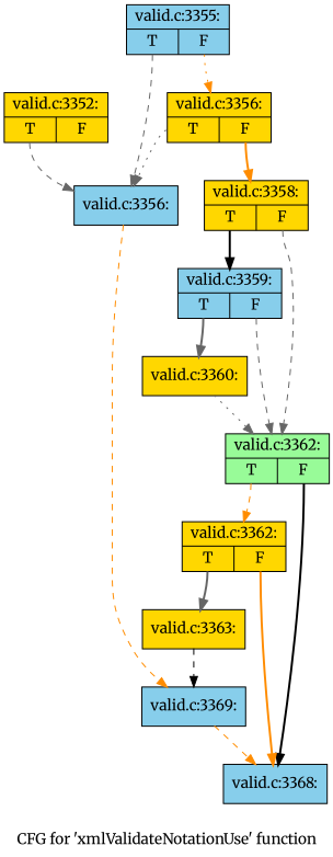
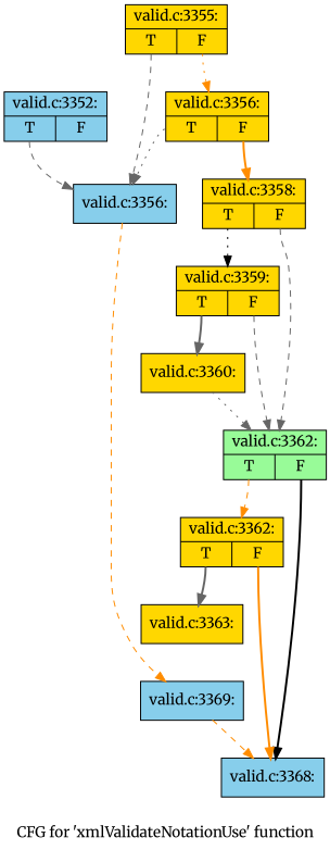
  digraph {
    fontname=Merriweather
    label="CFG for 'xmlValidateNotationUse' function"
    node [fillcolor=gold fontname=Merriweather shape=record style=filled]
    edge [color=gray40 fontname=Merriweather style=dashed tailport=s0]
-   n1 [label="{valid.c:3352:|{<s0>T|<s1>F}}"]
+   n1 [fillcolor=skyblue label="{valid.c:3352:|{<s0>T|<s1>F}}"]
    n2 [fillcolor=skyblue label="{valid.c:3356:}"]
    n3 [fillcolor=skyblue label="{valid.c:3369:}"]
-   n4 [fillcolor=skyblue label="{valid.c:3355:|{<s0>T|<s1>F}}"]
+   n4 [label="{valid.c:3355:|{<s0>T|<s1>F}}"]
    n5 [label="{valid.c:3356:|{<s0>T|<s1>F}}"]
    n6 [fillcolor=skyblue label="{valid.c:3368:}"]
    n7 [label="{valid.c:3358:|{<s0>T|<s1>F}}"]
-   n8 [fillcolor=skyblue label="{valid.c:3359:|{<s0>T|<s1>F}}"]
+   n8 [label="{valid.c:3359:|{<s0>T|<s1>F}}"]
    n9 [fillcolor=palegreen label="{valid.c:3362:|{<s0>T|<s1>F}}"]
    n10 [label="{valid.c:3360:}"]
    n11 [label="{valid.c:3362:|{<s0>T|<s1>F}}"]
    n12 [label="{valid.c:3363:}"]
    n1 -> n2
    n2 -> n3 [color=darkorange]
    n3 -> n6 [color=darkorange]
    n4 -> n2
    n4 -> n5 [color=darkorange style=dotted tailport=s1]
    n5 -> n2 [style=dotted]
    n5 -> n7 [color=darkorange style=bold tailport=s1]
-   n7 -> n8 [color=black style=bold]
+   n7 -> n8 [color=black style=dotted]
    n7 -> n9 [tailport=s1]
    n8 -> n9 [tailport=s1]
    n8 -> n10 [style=bold]
    n9 -> n6 [color=black style=bold tailport=s1]
    n9 -> n11 [color=darkorange]
    n10 -> n9 [style=dotted]
    n11 -> n6 [color=darkorange style=bold tailport=s1]
    n11 -> n12 [style=bold]
-   n12 -> n3 [color=black]
  }
